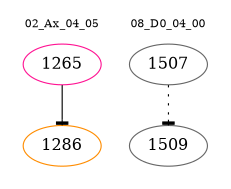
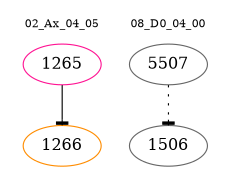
  digraph {
    node [color=gray40]
    edge [arrowhead=tee color=black]
    n1 [color=deeppink label=1265]
-   n2 [color=darkorange label=1286]
-   n3 [label=1507]
-   n4 [label=1509]
+   n2 [color=darkorange label=1266]
+   n3 [label=5507]
+   n4 [label=1506]
    subgraph cluster_1 {
      color=white
      fontsize=10
      label="02_Ax_04_05"
      n1
      n2
    }
    subgraph cluster_2 {
      color=white
      fontsize=10
      label="08_D0_04_00"
      n3
      n4
    }
    n1 -> n2 [style=solid]
    n3 -> n4 [style=dotted]
  }
